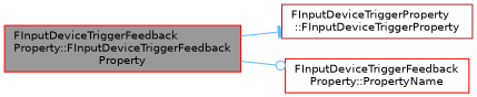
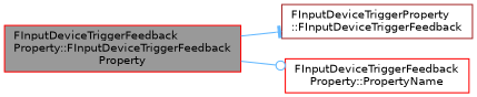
  digraph {
    rankdir=LR
    node [color=red fillcolor=white fontname=Helvetica fontsize=10 shape=box style=filled]
    edge [color=steelblue1 fontname=Helvetica fontsize=10 labelfontname=Helvetica labelfontsize=10 style=solid]
    n1 [fillcolor=grey60 fontcolor=black height=0.2 label="FInputDeviceTriggerFeedback\lProperty::FInputDeviceTriggerFeedback\lProperty" width=0.4]
-   n2 [color=brown height=0.2 label="FInputDeviceTriggerProperty\l::FInputDeviceTriggerProperty" width=0.4]
+   n2 [color=brown height=0.2 label="FInputDeviceTriggerProperty\l::FInputDeviceTriggerFeedback" width=0.4]
    n3 [height=0.2 label="FInputDeviceTriggerFeedback\lProperty::PropertyName" width=0.4]
    n1 -> n2 [arrowhead=tee]
    n1 -> n3 [arrowhead=odot]
  }
